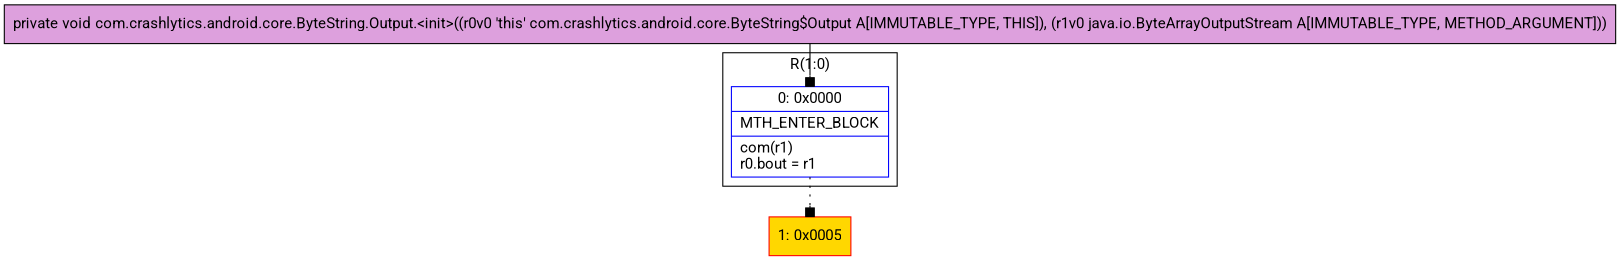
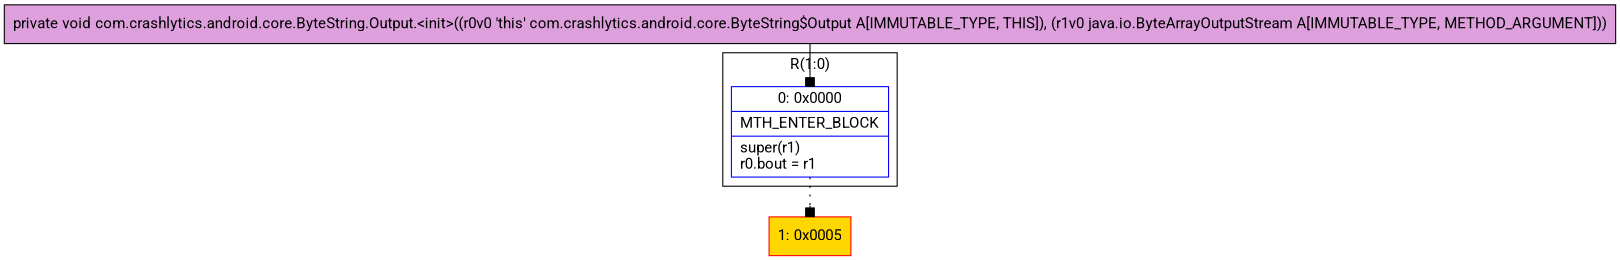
  digraph {
    fontname=Roboto
    node [shape=record style=filled fontname=Roboto]
    edge [arrowhead=box fontname=Roboto]
-   n1 [color=blue label="{0\:\ 0x0000|MTH_ENTER_BLOCK\l|com(r1)\lr0.bout = r1\l}" fillcolor=white]
+   n1 [color=blue label="{0\:\ 0x0000|MTH_ENTER_BLOCK\l|super(r1)\lr0.bout = r1\l}" fillcolor=white]
    n2 [color=red label="{1\:\ 0x0005}" fillcolor=gold]
    n3 [label="{private void com.crashlytics.android.core.ByteString.Output.\<init\>((r0v0 'this' com.crashlytics.android.core.ByteString$Output A[IMMUTABLE_TYPE, THIS]), (r1v0 java.io.ByteArrayOutputStream A[IMMUTABLE_TYPE, METHOD_ARGUMENT])) }" fillcolor=plum]
    subgraph cluster_1 {
      label="R(1:0)"
      n1
    }
    n1 -> n2 [style=dotted]
    n3 -> n1 [style=solid]
  }
